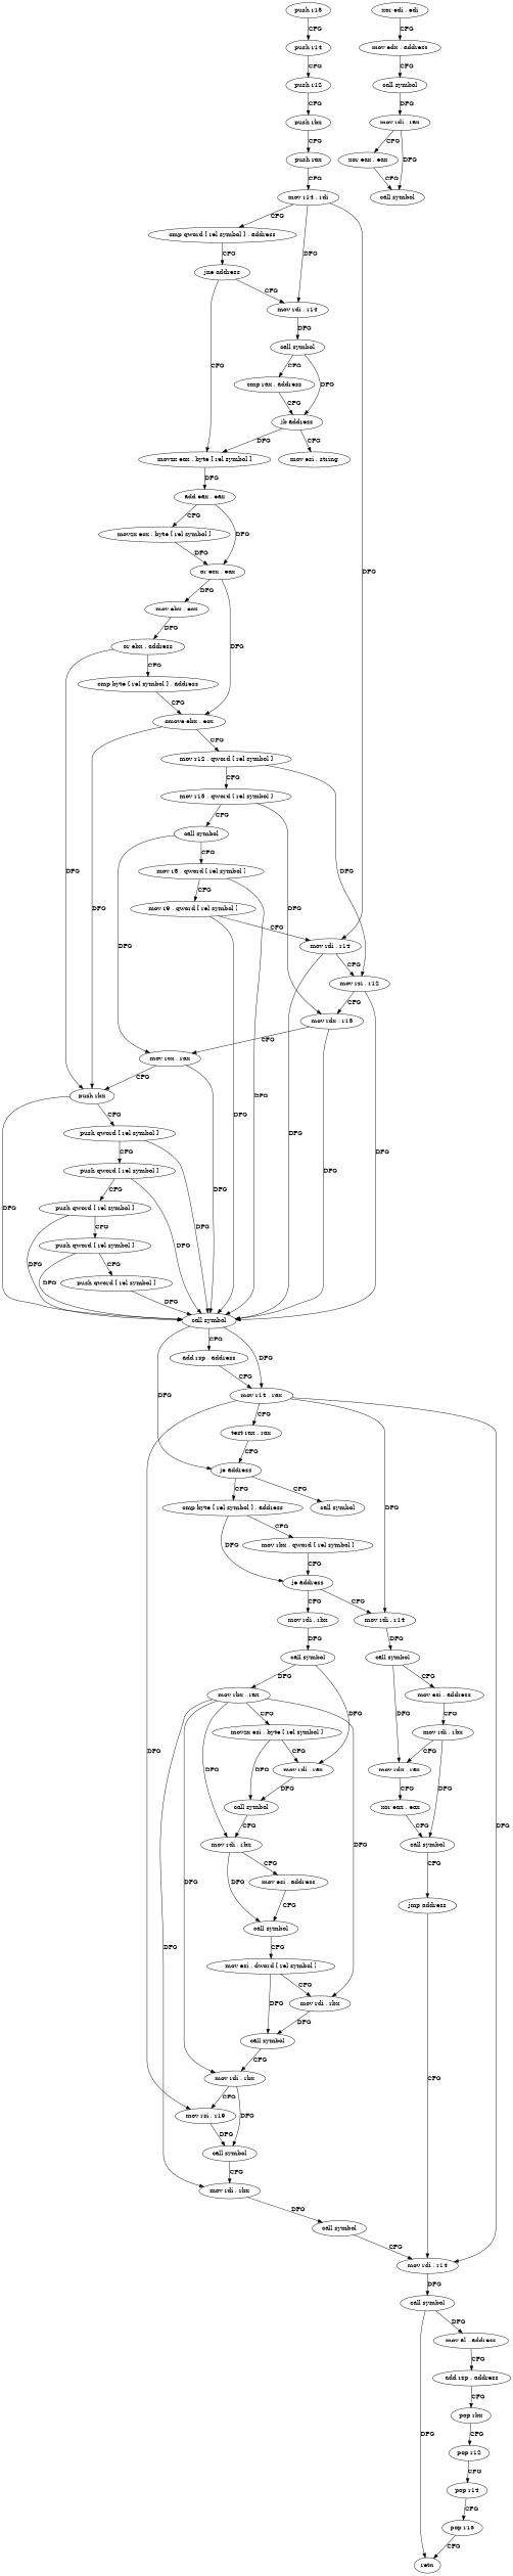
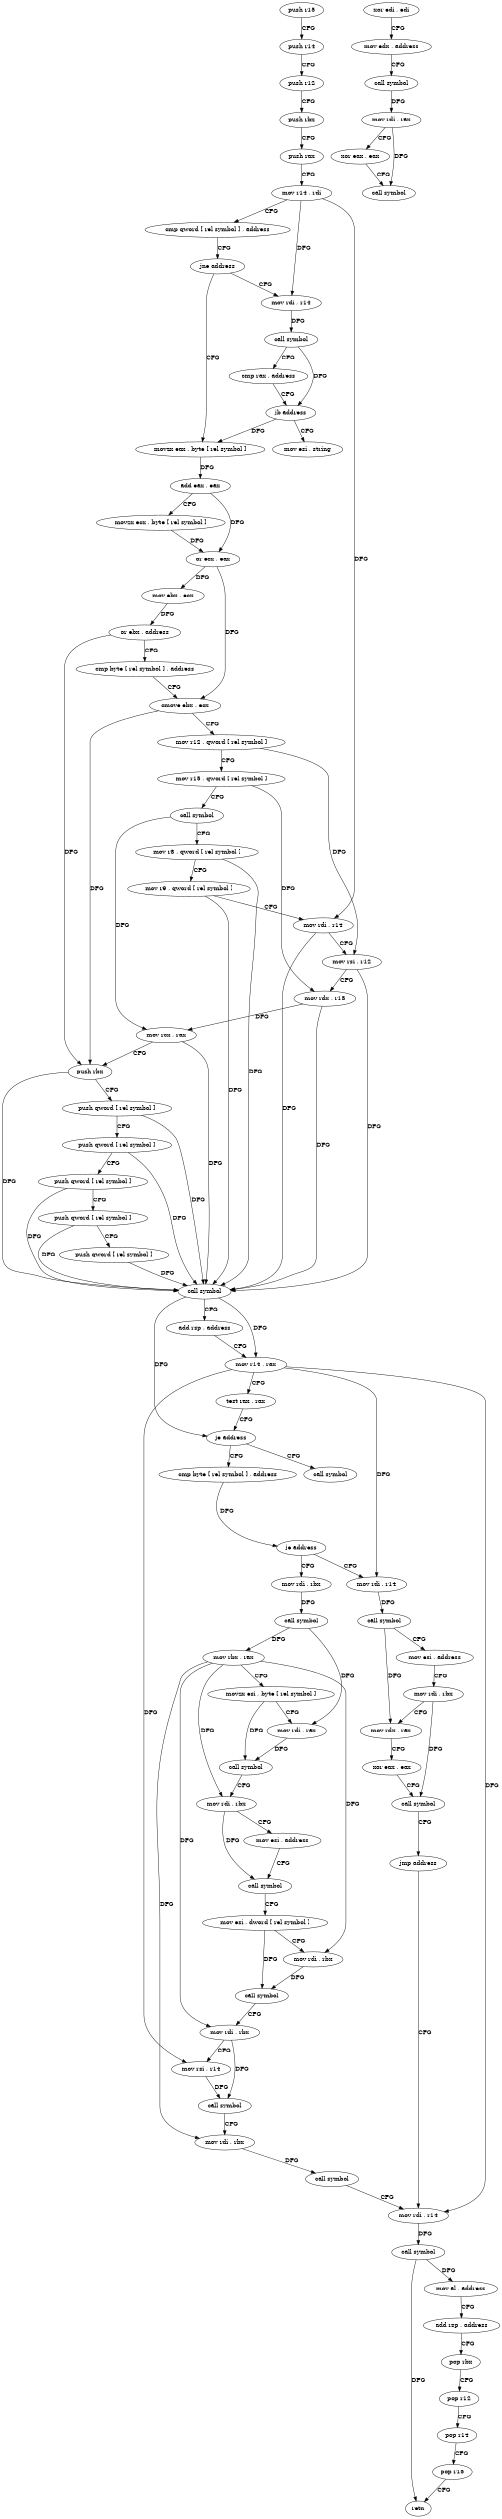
  digraph {
    n1 [label="push r15"]
    n2 [label="push r14"]
    n3 [label="push r12"]
    n4 [label="push rbx"]
    n5 [label="push rax"]
    n6 [label="mov r14 , rdi"]
    n7 [label="cmp qword [ rel symbol ] , address"]
    n8 [label="mov rdi , r14"]
    n9 [label="mov rdi , r14"]
    n10 [label="jne address"]
    n11 [label="call symbol"]
    n12 [label="mov rsi , r12"]
    n13 [label="call symbol"]
    n14 [label="movzx eax , byte [ rel symbol ]"]
    n15 [label="add eax , eax"]
    n16 [label="movzx ecx , byte [ rel symbol ]"]
    n17 [label="or ecx , eax"]
    n18 [label="cmp rax , address"]
    n19 [label="jb address"]
    n20 [label="mov ebx , ecx"]
    n21 [label="cmove ebx , ecx"]
    n22 [label="or ebx , address"]
    n23 [label="push rbx"]
    n24 [label="mov r12 , qword [ rel symbol ]"]
    n25 [label="cmp byte [ rel symbol ] , address"]
    n26 [label="push qword [ rel symbol ]"]
    n27 [label="mov r15 , qword [ rel symbol ]"]
    n28 [label="call symbol"]
    n29 [label="mov rdx , r15"]
    n30 [label="mov r8 , qword [ rel symbol ]"]
    n31 [label="mov rcx , rax"]
    n32 [label="mov r9 , qword [ rel symbol ]"]
    n33 [label="add rsp , address"]
    n34 [label="mov r14 , rax"]
    n35 [label="je address"]
    n36 [label="push qword [ rel symbol ]"]
    n37 [label="push qword [ rel symbol ]"]
    n38 [label="push qword [ rel symbol ]"]
    n39 [label="push qword [ rel symbol ]"]
    n40 [label="test rax , rax"]
    n41 [label="mov rdi , r14"]
-   n42 [label="mov rsi , r19"]
+   n42 [label="mov rsi , r14"]
    n43 [label="mov rdi , r14"]
    n44 [label="call symbol"]
    n45 [label="cmp byte [ rel symbol ] , address"]
    n46 [label="call symbol"]
    n47 [label="call symbol"]
    n48 [label="call symbol"]
-   n49 [label="mov rbx , qword [ rel symbol ]"]
    n50 [label="je address"]
    n51 [label="mov rdi , rbx"]
    n52 [label="mov esi , string"]
    n53 [label="xor edi , edi"]
    n54 [label="mov edx , address"]
    n55 [label="call symbol"]
    n56 [label="mov rbx , rax"]
    n57 [label="mov rdi , rax"]
    n58 [label="mov esi , address"]
    n59 [label="mov rdx , rax"]
    n60 [label="call symbol"]
    n61 [label="mov rdi , rax"]
    n62 [label="xor eax , eax"]
    n63 [label="call symbol"]
    n64 [label="movzx esi , byte [ rel symbol ]"]
    n65 [label="mov rdi , rbx"]
    n66 [label="mov rdi , rbx"]
    n67 [label="mov rdi , rbx"]
    n68 [label="mov rdi , rbx"]
    n69 [label="call symbol"]
    n70 [label="mov esi , address"]
    n71 [label="call symbol"]
    n72 [label="call symbol"]
    n73 [label="call symbol"]
    n74 [label="mov esi , dword [ rel symbol ]"]
    n75 [label="mov al , address"]
    n76 [label=retn]
    n77 [label="mov rdi , rbx"]
    n78 [label="xor eax , eax"]
    n79 [label="call symbol"]
    n80 [label="jmp address"]
    n81 [label="add rsp , address"]
    n82 [label="pop rbx"]
    n83 [label="pop r12"]
    n84 [label="pop r14"]
    n85 [label="pop r15"]
    n1 -> n2 [label=CFG]
    n2 -> n3 [label=CFG]
    n3 -> n4 [label=CFG]
    n4 -> n5 [label=CFG]
    n5 -> n6 [label=CFG]
    n6 -> n7 [label=CFG]
    n6 -> n8 [label=DFG]
    n6 -> n9 [label=DFG]
    n7 -> n10 [label=CFG]
    n8 -> n11 [label=DFG]
    n9 -> n12 [label=CFG]
    n9 -> n13 [label=DFG]
    n10 -> n8 [label=CFG]
    n10 -> n14 [label=CFG]
    n11 -> n18 [label=CFG]
    n11 -> n19 [label=DFG]
    n12 -> n13 [label=DFG]
    n12 -> n29 [label=CFG]
    n13 -> n33 [label=CFG]
    n13 -> n34 [label=DFG]
    n13 -> n35 [label=DFG]
    n14 -> n15 [label=DFG]
    n15 -> n16 [label=CFG]
    n15 -> n17 [label=DFG]
    n16 -> n17 [label=DFG]
    n17 -> n20 [label=DFG]
    n17 -> n21 [label=DFG]
    n18 -> n19 [label=CFG]
    n19 -> n14 [label=DFG]
    n19 -> n52 [label=CFG]
    n20 -> n22 [label=DFG]
    n21 -> n23 [label=DFG]
    n21 -> n24 [label=CFG]
    n22 -> n23 [label=DFG]
    n22 -> n25 [label=CFG]
    n23 -> n13 [label=DFG]
    n23 -> n26 [label=CFG]
    n24 -> n12 [label=DFG]
    n24 -> n27 [label=CFG]
    n25 -> n21 [label=CFG]
    n26 -> n13 [label=DFG]
    n26 -> n36 [label=CFG]
    n27 -> n28 [label=CFG]
    n27 -> n29 [label=DFG]
    n28 -> n30 [label=CFG]
    n28 -> n31 [label=DFG]
    n29 -> n13 [label=DFG]
-   n29 -> n31 [label=CFG]
+   n29 -> n31 [label=DFG]
    n30 -> n13 [label=DFG]
    n30 -> n32 [label=CFG]
    n31 -> n13 [label=DFG]
    n31 -> n23 [label=CFG]
    n32 -> n9 [label=CFG]
    n32 -> n13 [label=DFG]
    n33 -> n34 [label=CFG]
    n34 -> n40 [label=CFG]
    n34 -> n41 [label=DFG]
    n34 -> n42 [label=DFG]
    n34 -> n43 [label=DFG]
    n35 -> n44 [label=CFG]
    n35 -> n45 [label=CFG]
    n36 -> n13 [label=DFG]
    n36 -> n37 [label=CFG]
    n37 -> n13 [label=DFG]
    n37 -> n38 [label=CFG]
    n38 -> n13 [label=DFG]
    n38 -> n39 [label=CFG]
    n39 -> n13 [label=DFG]
    n40 -> n35 [label=CFG]
    n41 -> n46 [label=DFG]
    n42 -> n47 [label=DFG]
    n43 -> n48 [label=DFG]
-   n45 -> n49 [label=CFG]
    n45 -> n50 [label=DFG]
    n46 -> n58 [label=CFG]
    n46 -> n59 [label=DFG]
    n47 -> n68 [label=CFG]
    n48 -> n75 [label=DFG]
    n48 -> n76 [label=DFG]
-   n49 -> n50 [label=CFG]
    n50 -> n41 [label=CFG]
    n50 -> n51 [label=CFG]
    n51 -> n55 [label=DFG]
    n53 -> n54 [label=CFG]
    n54 -> n60 [label=CFG]
    n55 -> n56 [label=DFG]
    n55 -> n57 [label=DFG]
    n56 -> n64 [label=CFG]
    n56 -> n65 [label=DFG]
    n56 -> n66 [label=DFG]
    n56 -> n67 [label=DFG]
    n56 -> n68 [label=DFG]
    n57 -> n69 [label=DFG]
    n58 -> n77 [label=CFG]
    n59 -> n78 [label=CFG]
    n60 -> n61 [label=DFG]
    n61 -> n62 [label=CFG]
    n61 -> n63 [label=DFG]
    n62 -> n63 [label=CFG]
    n64 -> n57 [label=CFG]
    n64 -> n69 [label=DFG]
    n65 -> n70 [label=CFG]
    n65 -> n71 [label=DFG]
    n66 -> n72 [label=DFG]
    n67 -> n42 [label=CFG]
    n67 -> n47 [label=DFG]
    n68 -> n73 [label=DFG]
    n69 -> n65 [label=CFG]
    n70 -> n71 [label=CFG]
    n71 -> n74 [label=CFG]
    n72 -> n67 [label=CFG]
    n73 -> n43 [label=CFG]
    n74 -> n66 [label=CFG]
    n74 -> n72 [label=DFG]
    n75 -> n81 [label=CFG]
    n77 -> n59 [label=CFG]
    n77 -> n79 [label=DFG]
    n78 -> n79 [label=CFG]
    n79 -> n80 [label=CFG]
    n80 -> n43 [label=CFG]
    n81 -> n82 [label=CFG]
    n82 -> n83 [label=CFG]
    n83 -> n84 [label=CFG]
    n84 -> n85 [label=CFG]
    n85 -> n76 [label=CFG]
  }
